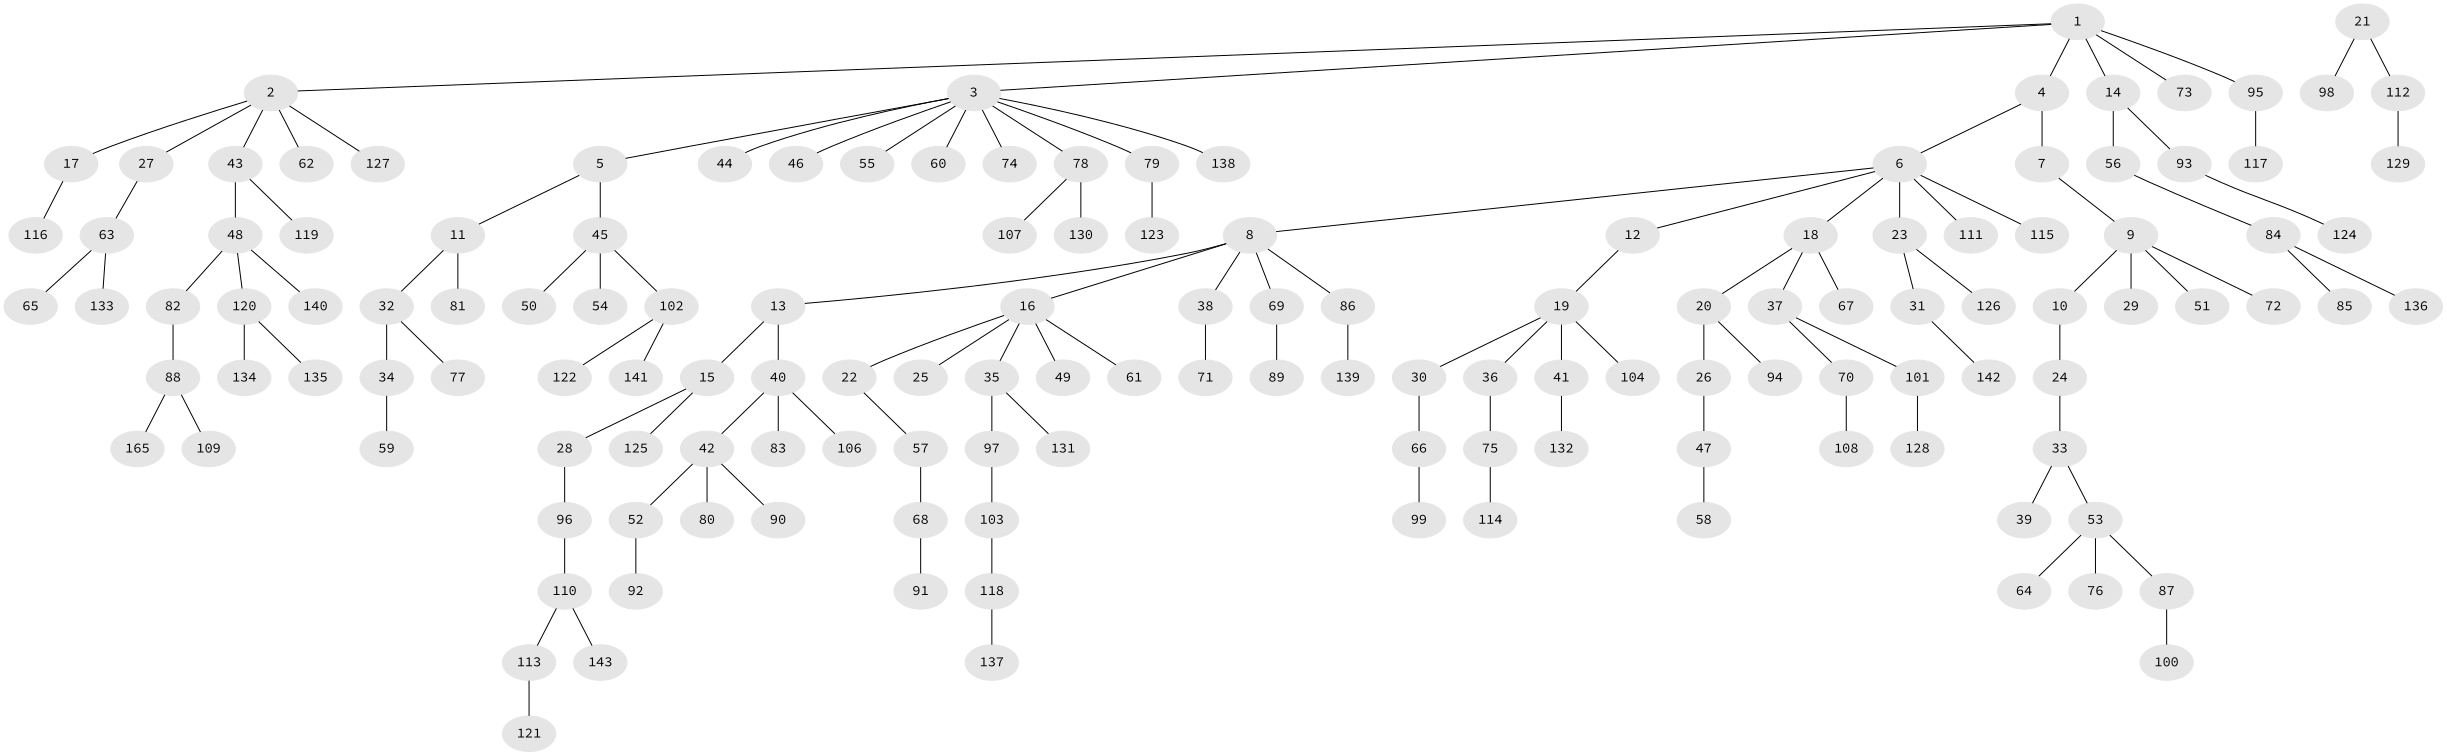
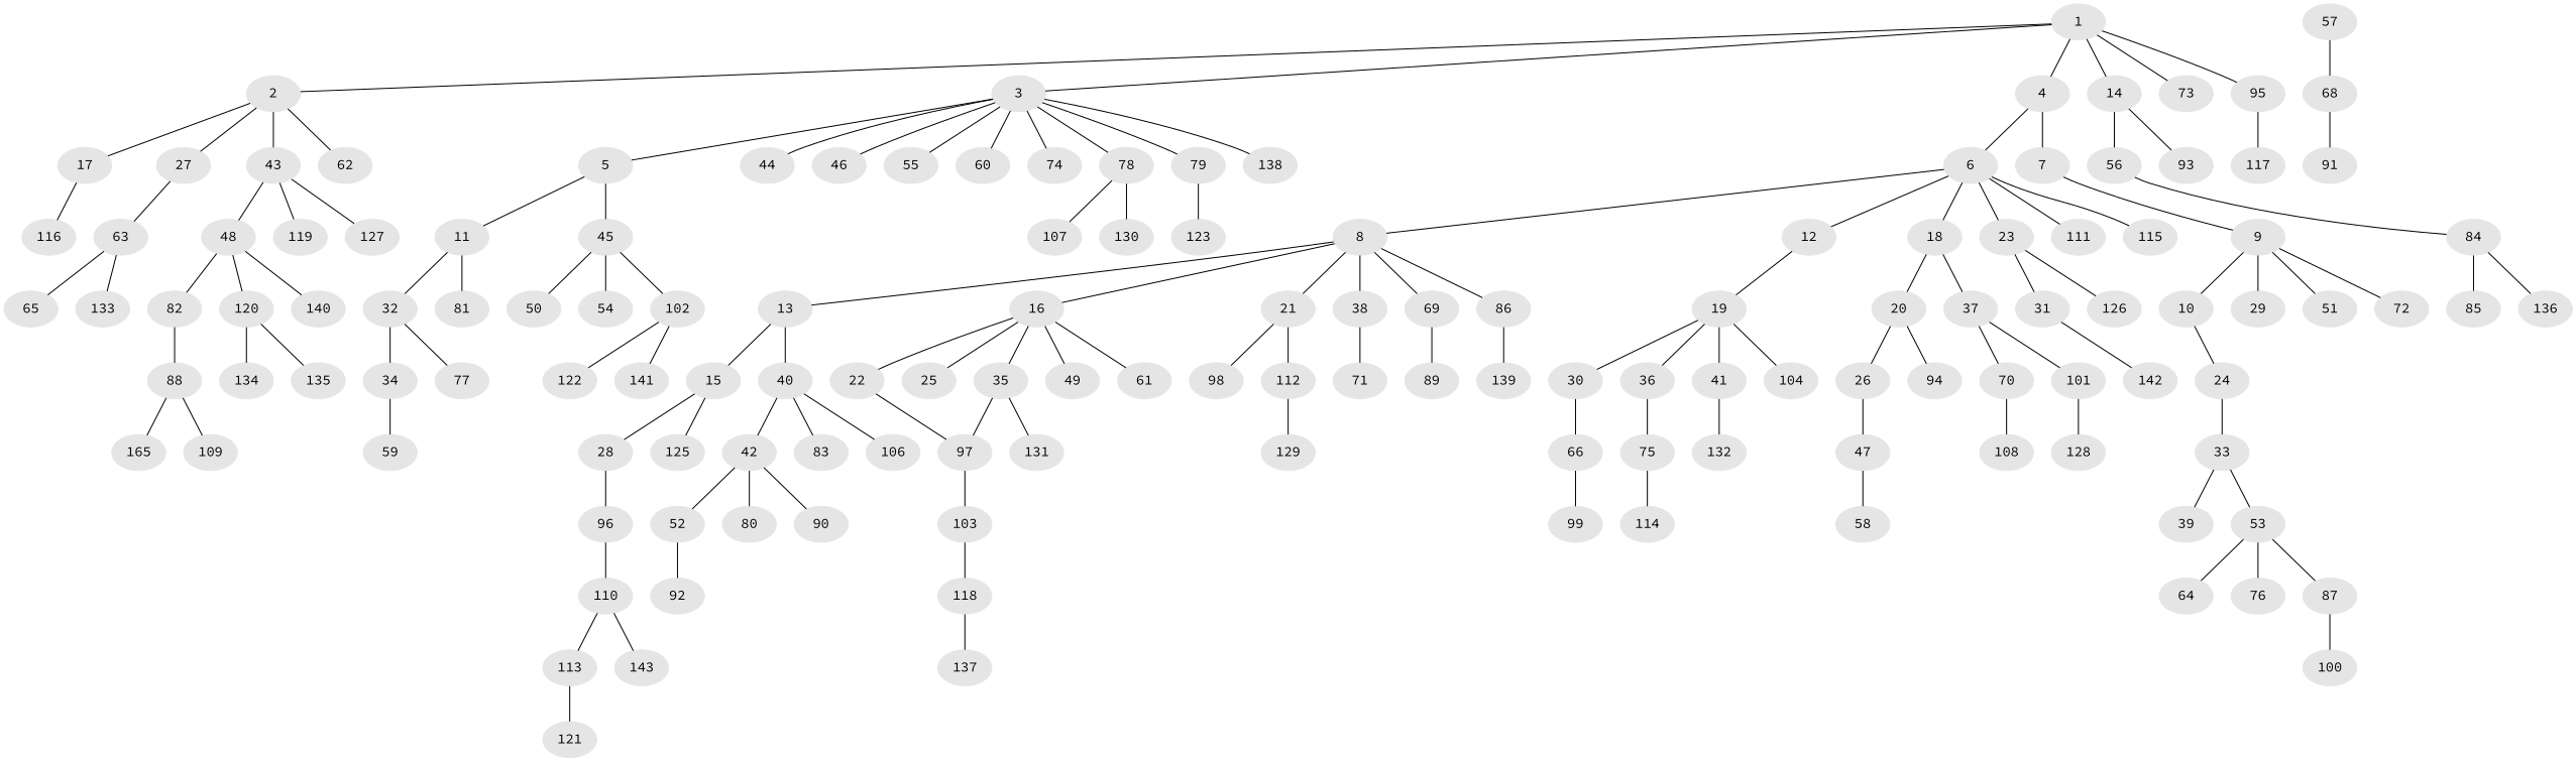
  graph {
    fontname="Source Code Pro"
    node [color=gray90 fontname="Source Code Pro" style=filled]
    edge [fontname="Source Code Pro"]
    1
    2
    3
    4
    14
    73
    95
    17
    27
    43
    62
    5
    44
    46
    55
    60
    74
    78
    79
    138
    6
    7
    56
    93
    117
    116
    63
    48
    119
    127
    11
    45
    107
    130
    123
    8
    12
    18
    23
    111
    115
    9
    32
    81
    50
    54
    102
    13
    16
    21
    38
    69
    86
    19
    20
    37
-   67
    31
    126
    10
    29
    51
    72
    15
    40
    22
    25
    35
    49
    61
    98
    112
    71
    89
    139
    24
    33
    34
    77
    30
    36
    41
    104
    28
    125
    42
    83
    106
    84
-   124
    96
    57
    97
    131
    26
    94
    70
    101
    66
    75
    132
    47
    129
    68
    142
    39
    53
    58
    65
    133
    110
    99
    59
    64
    76
    87
    103
    114
    108
    128
    52
    80
    90
    92
    82
    120
    140
    122
    141
    88
    134
    135
    100
    85
    136
    91
    n137 [label=165]
    109
    113
    143
    118
    137
    121
    1 -- 2
    1 -- 3
    1 -- 4
    1 -- 14
    1 -- 73
    1 -- 95
    2 -- 17
    2 -- 27
    2 -- 43
    2 -- 62
    3 -- 5
    3 -- 44
    3 -- 46
    3 -- 55
    3 -- 60
    3 -- 74
    3 -- 78
    3 -- 79
    3 -- 138
    4 -- 6
    4 -- 7
    14 -- 56
    14 -- 93
    95 -- 117
    17 -- 116
    27 -- 63
    43 -- 48
    43 -- 119
-   2 -- 127
+   43 -- 127
    5 -- 11
    5 -- 45
    78 -- 107
    78 -- 130
    79 -- 123
    6 -- 8
    6 -- 12
    6 -- 18
    6 -- 23
    6 -- 111
    6 -- 115
    7 -- 9
    56 -- 84
-   93 -- 124
    63 -- 65
    63 -- 133
    48 -- 82
    48 -- 120
    48 -- 140
    11 -- 32
    11 -- 81
    45 -- 50
    45 -- 54
    45 -- 102
    8 -- 13
    8 -- 16
+   8 -- 21
    8 -- 38
    8 -- 69
    8 -- 86
    12 -- 19
    18 -- 20
    18 -- 37
-   18 -- 67
    23 -- 31
    23 -- 126
    9 -- 10
    9 -- 29
    9 -- 51
    9 -- 72
    32 -- 34
    32 -- 77
    102 -- 122
    102 -- 141
    13 -- 15
    13 -- 40
    16 -- 22
    16 -- 25
    16 -- 35
    16 -- 49
    16 -- 61
    21 -- 98
    21 -- 112
    38 -- 71
    69 -- 89
    86 -- 139
    19 -- 30
    19 -- 36
    19 -- 41
    19 -- 104
    20 -- 26
    20 -- 94
    37 -- 70
    37 -- 101
    31 -- 142
    10 -- 24
    15 -- 28
    15 -- 125
    40 -- 42
    40 -- 83
    40 -- 106
-   22 -- 57
+   22 -- 97
    35 -- 97
    35 -- 131
    112 -- 129
    24 -- 33
    33 -- 39
    33 -- 53
    34 -- 59
    30 -- 66
    36 -- 75
    41 -- 132
    28 -- 96
    42 -- 52
    42 -- 80
    42 -- 90
    84 -- 85
    84 -- 136
    96 -- 110
    57 -- 68
    97 -- 103
    26 -- 47
    70 -- 108
    101 -- 128
    66 -- 99
    75 -- 114
    47 -- 58
    68 -- 91
    53 -- 64
    53 -- 76
    53 -- 87
    110 -- 113
    110 -- 143
    87 -- 100
    103 -- 118
    52 -- 92
    82 -- 88
    120 -- 134
    120 -- 135
    88 -- n137
    88 -- 109
    113 -- 121
    118 -- 137
  }
